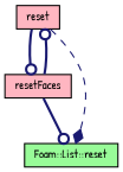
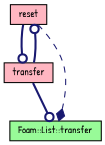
  digraph {
    fontname="Patrick Hand"
    rankdir=TB
    node [color=black fillcolor=lightpink fontname="Patrick Hand" fontsize=10 shape=record style=filled]
    edge [arrowhead=odot color=midnightblue fontname="Patrick Hand" fontsize=10 labelfontname=FreeSans labelfontsize=10 style=bold]
    n1 [fontcolor=black height=0.2 label=reset width=0.4]
-   n2 [height=0.2 label=resetFaces width=0.4]
-   n3 [fillcolor=palegreen height=0.2 label="Foam::List::reset" width=0.4]
+   n2 [height=0.2 label=transfer width=0.4]
+   n3 [fillcolor=palegreen height=0.2 label="Foam::List::transfer" width=0.4]
    n1 -> n2
    n1 -> n3 [arrowhead=diamond style=dashed]
    n2 -> n1
    n2 -> n3
  }
